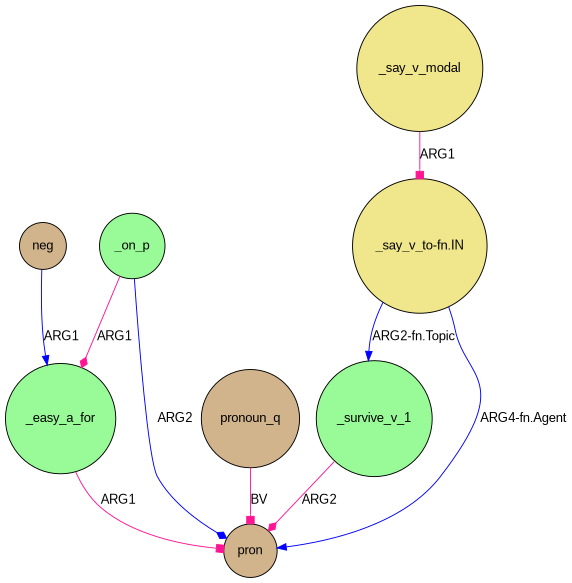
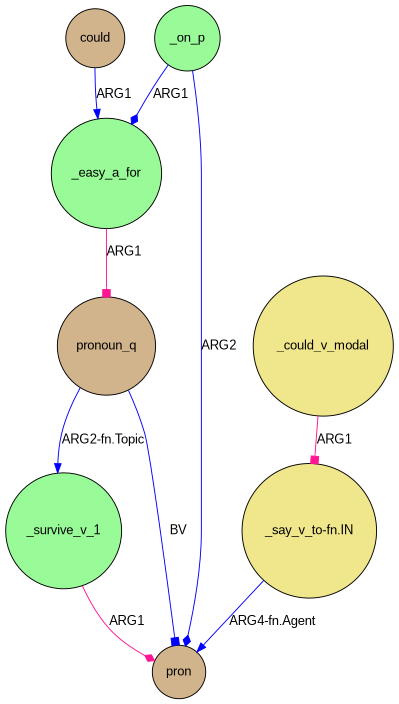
  digraph {
    fontname="Liberation Sans"
    node [fillcolor=palegreen fontname="Liberation Sans" shape=circle style=filled]
    edge [arrowhead=normal color=blue fontname="Liberation Sans"]
    "_say_v_to-fn.IN" [fillcolor=khaki]
    _survive_v_1
    pron [fillcolor=tan]
-   neg [fillcolor=tan]
+   neg [fillcolor=tan label=could]
    _easy_a_for
    _on_p
-   _could_v_modal [fillcolor=khaki label=_say_v_modal]
+   _could_v_modal [fillcolor=khaki]
    pronoun_q [fillcolor=tan]
-   "_say_v_to-fn.IN" -> _survive_v_1 [label="ARG2-fn.Topic"]
+   pronoun_q -> _survive_v_1 [label="ARG2-fn.Topic"]
    "_say_v_to-fn.IN" -> pron [label="ARG4-fn.Agent"]
-   _survive_v_1 -> pron [arrowhead=diamond color=deeppink label=ARG2]
+   _survive_v_1 -> pron [arrowhead=diamond color=deeppink label=ARG1]
    neg -> _easy_a_for [label=ARG1]
-   _easy_a_for -> pron [arrowhead=box color=deeppink label=ARG1]
+   _easy_a_for -> pronoun_q [arrowhead=box color=deeppink label=ARG1]
    _on_p -> pron [arrowhead=diamond label=ARG2]
-   _on_p -> _easy_a_for [arrowhead=diamond color=deeppink label=ARG1]
+   _on_p -> _easy_a_for [arrowhead=diamond label=ARG1]
    _could_v_modal -> "_say_v_to-fn.IN" [arrowhead=box color=deeppink label=ARG1]
-   pronoun_q -> pron [arrowhead=box color=deeppink label=BV]
+   pronoun_q -> pron [arrowhead=box label=BV]
  }
